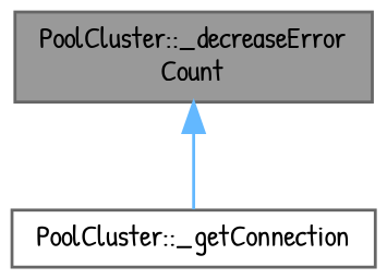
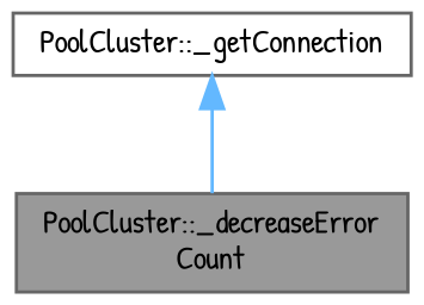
  digraph {
    rankdir=TB
    fontname="Patrick Hand"
    node [fontname="Patrick Hand" fontsize=10 shape=box style=filled]
    n1 [color=gray40 fillcolor=grey60 fontcolor=black height=0.2 label="PoolCluster::_decreaseError\lCount" width=0.4]
    n2 [color=grey40 fillcolor=white height=0.2 label="PoolCluster::_getConnection" width=0.4]
-   n1 -> n2 [color=steelblue1 dir=back fontname="Patrick Hand" fontsize=10 labelfontname=Helvetica labelfontsize=10 style=solid]
+   n2 -> n1 [color=steelblue1 dir=back fontname="Patrick Hand" fontsize=10 labelfontname=Helvetica labelfontsize=10 style=solid]
  }
